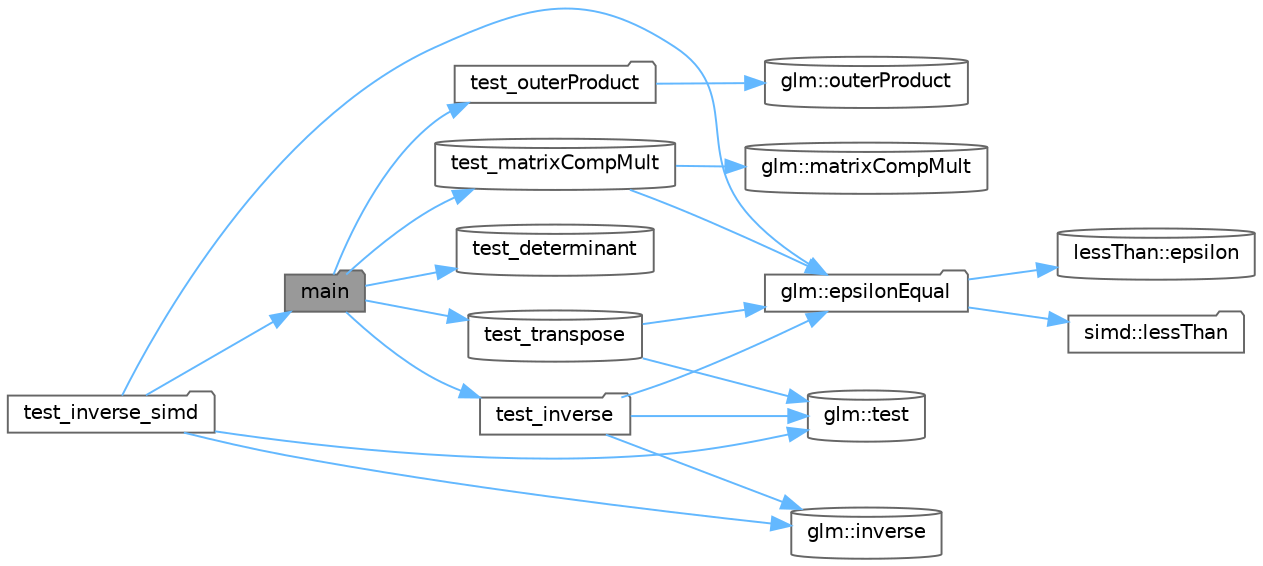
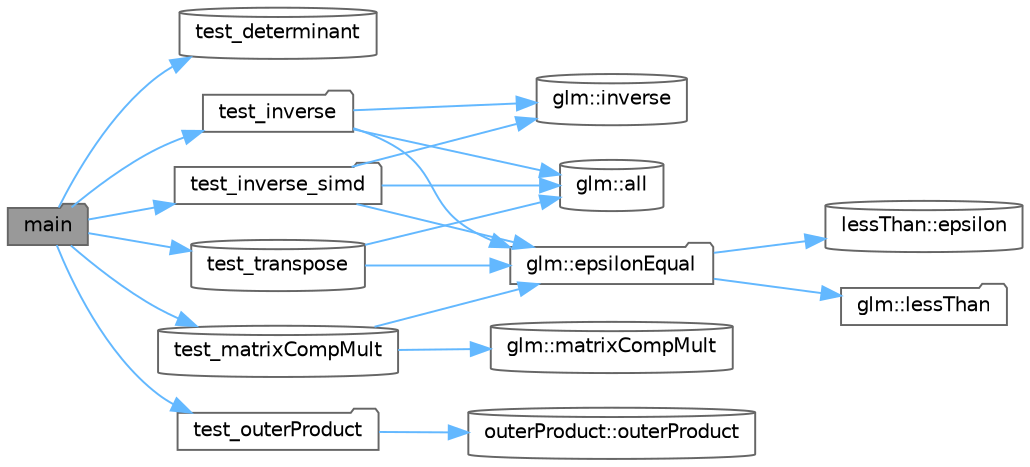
  digraph {
    rankdir=LR
    node [color=grey40 fillcolor=white fontname=Helvetica fontsize=10 shape=cylinder style=filled]
    edge [color=steelblue1 fontname=Helvetica fontsize=10 labelfontname=Helvetica labelfontsize=10 style=solid]
    n1 [color=gray40 fillcolor=grey60 fontcolor=black height=0.2 label=main shape=folder width=0.4]
    n2 [height=0.2 label=test_determinant width=0.4]
    n3 [height=0.2 label=test_inverse shape=folder width=0.4]
    n4 [height=0.2 label=test_inverse_simd shape=folder width=0.4]
    n5 [height=0.2 label=test_matrixCompMult width=0.4]
    n6 [height=0.2 label=test_outerProduct shape=folder width=0.4]
    n7 [height=0.2 label=test_transpose width=0.4]
-   n8 [height=0.2 label="glm::test" width=0.4]
+   n8 [height=0.2 label="glm::all" width=0.4]
    n9 [height=0.2 label="glm::epsilonEqual" shape=folder width=0.4]
    n10 [height=0.2 label="glm::inverse" width=0.4]
    n11 [height=0.2 label="glm::matrixCompMult" width=0.4]
-   n12 [height=0.2 label="glm::outerProduct" width=0.4]
+   n12 [height=0.2 label="outerProduct::outerProduct" width=0.4]
    n13 [height=0.2 label="lessThan::epsilon" width=0.4]
-   n14 [height=0.2 label="simd::lessThan" shape=folder width=0.4]
+   n14 [height=0.2 label="glm::lessThan" shape=folder width=0.4]
    n1 -> n2
    n1 -> n3
-   n4 -> n1
+   n1 -> n4
    n1 -> n5
    n1 -> n6
    n1 -> n7
    n3 -> n8
    n3 -> n9
    n3 -> n10
    n4 -> n8
    n4 -> n9
    n4 -> n10
    n5 -> n9
    n5 -> n11
    n6 -> n12
    n7 -> n8
    n7 -> n9
    n9 -> n13
    n9 -> n14
  }
